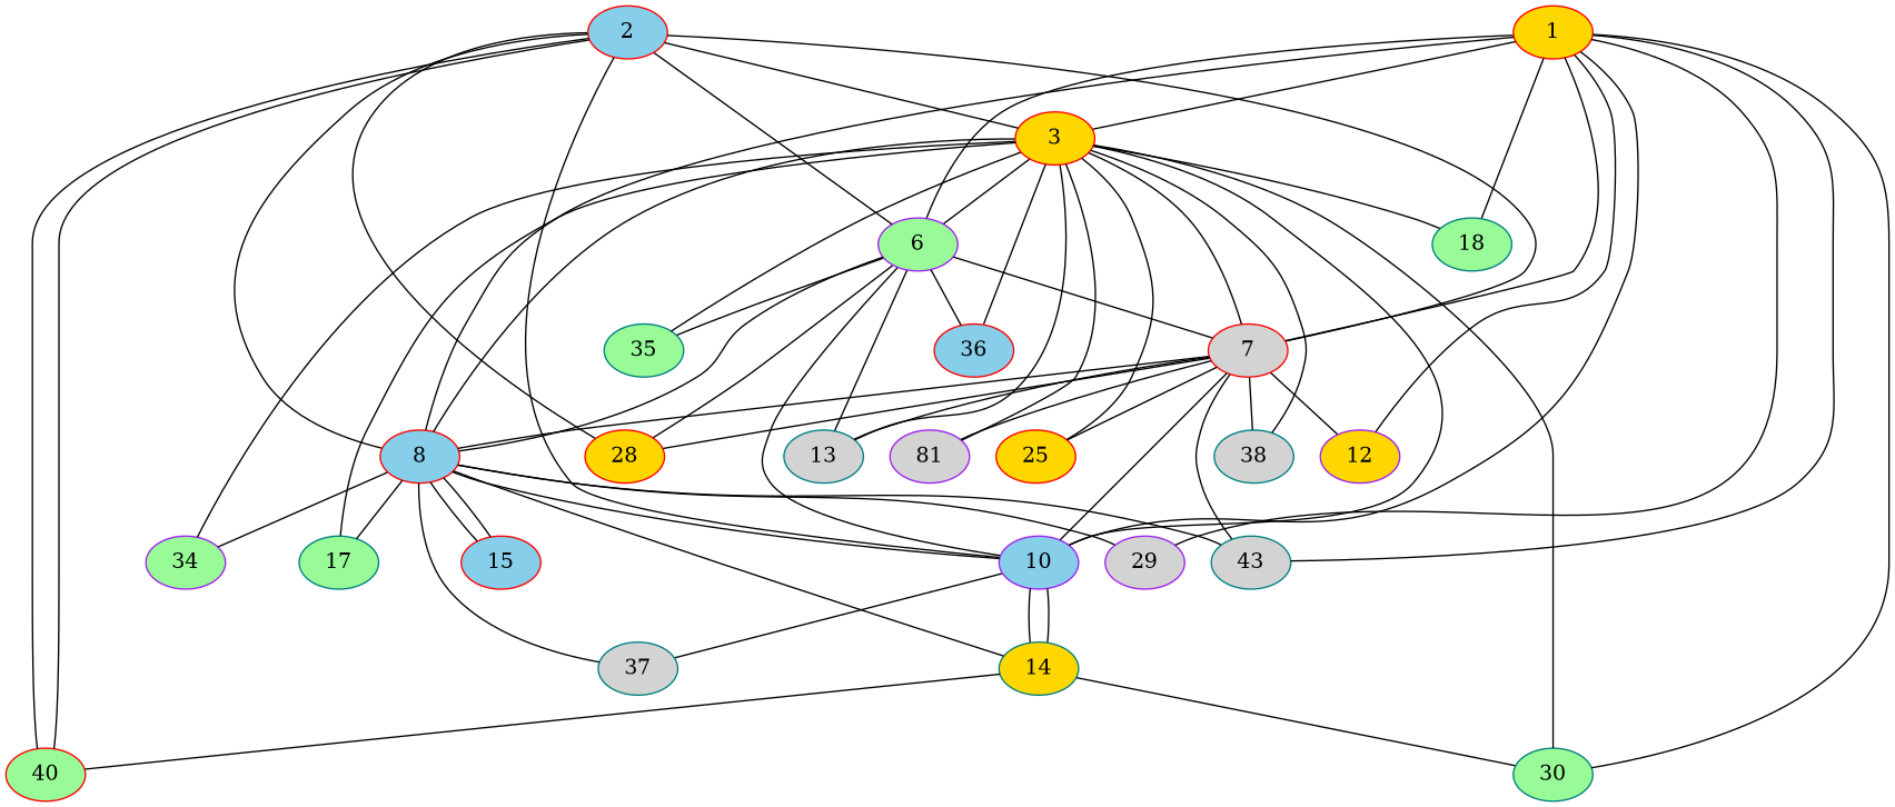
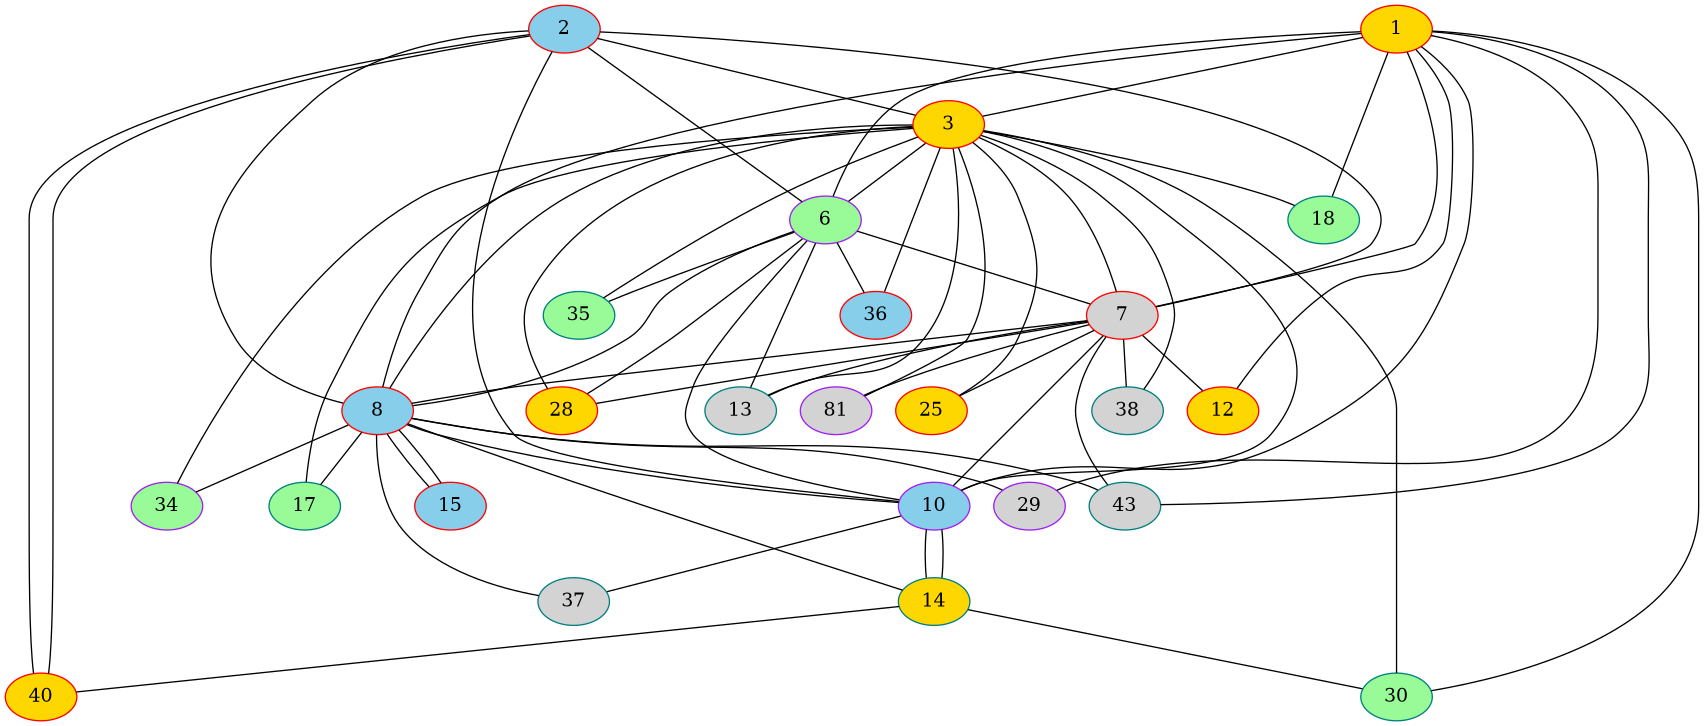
  graph {
    node [color=red fillcolor=gold style=filled]
    1 [super="+32"]
    3 [super="+23+5+22+4+46"]
    6 [color=purple fillcolor=palegreen super="+20+31"]
    7 [fillcolor=lightgrey super="+27"]
    8 [fillcolor=skyblue super="+9"]
    10 [color=purple fillcolor=skyblue]
-   12 [color=purple]
+   12
    18 [color=teal fillcolor=palegreen]
    29 [color=purple fillcolor=lightgrey]
    30 [color=teal fillcolor=palegreen]
    43 [color=teal fillcolor=lightgrey super="+45"]
    2 [fillcolor=skyblue super="+39"]
-   40 [fillcolor=palegreen super="+48"]
+   40 [super="+48"]
    n14 [color=purple fillcolor=lightgrey label=81]
    13 [color=teal fillcolor=lightgrey super="+52+19"]
    17 [color=teal fillcolor=palegreen]
    25
    28 [super="+47"]
    34 [color=purple fillcolor=palegreen]
    35 [color=teal fillcolor=palegreen]
    36 [fillcolor=skyblue]
    38 [color=teal fillcolor=lightgrey]
    14 [color=teal super="+26"]
    15 [fillcolor=skyblue]
    37 [color=teal fillcolor=lightgrey]
    1 -- 3 [weight=3]
    1 -- 6
    1 -- 7
    1 -- 8 [weight=2]
    1 -- 10
    1 -- 12
    1 -- 18
    1 -- 29
    1 -- 30
    1 -- 43
    3 -- 6 [weight=5]
    3 -- 7 [weight=5]
    3 -- 8 [weight=7]
    3 -- 10 [weight=4]
    3 -- 18 [weight=2]
    3 -- 30
    3 -- n14
    3 -- 13 [weight=3]
    3 -- 17
    3 -- 25
-   2 -- 28
+   3 -- 28
    3 -- 34
    3 -- 35
    3 -- 36
    3 -- 38
    6 -- 7 [weight=2]
    6 -- 8 [weight=2]
    6 -- 10
    6 -- 13
    6 -- 28
    6 -- 35
    6 -- 36
    7 -- 8 [weight=2]
    7 -- 10 [weight=2]
    7 -- 12
    7 -- 43
    7 -- n14
    7 -- 13
    7 -- 25
    7 -- 28
    7 -- 38
    8 -- 10 [weight=2]
    8 -- 29
    8 -- 43
    8 -- 17
    8 -- 34
    8 -- 14
    8 -- 15
    8 -- 15
    8 -- 37
    10 -- 14 [weight=2]
    10 -- 14
    10 -- 37
    2 -- 3 [weight=3]
    2 -- 6 [weight=2]
    2 -- 7
    2 -- 8 [weight=2]
    2 -- 10
    2 -- 40
    2 -- 40
    14 -- 30
    14 -- 40
  }
